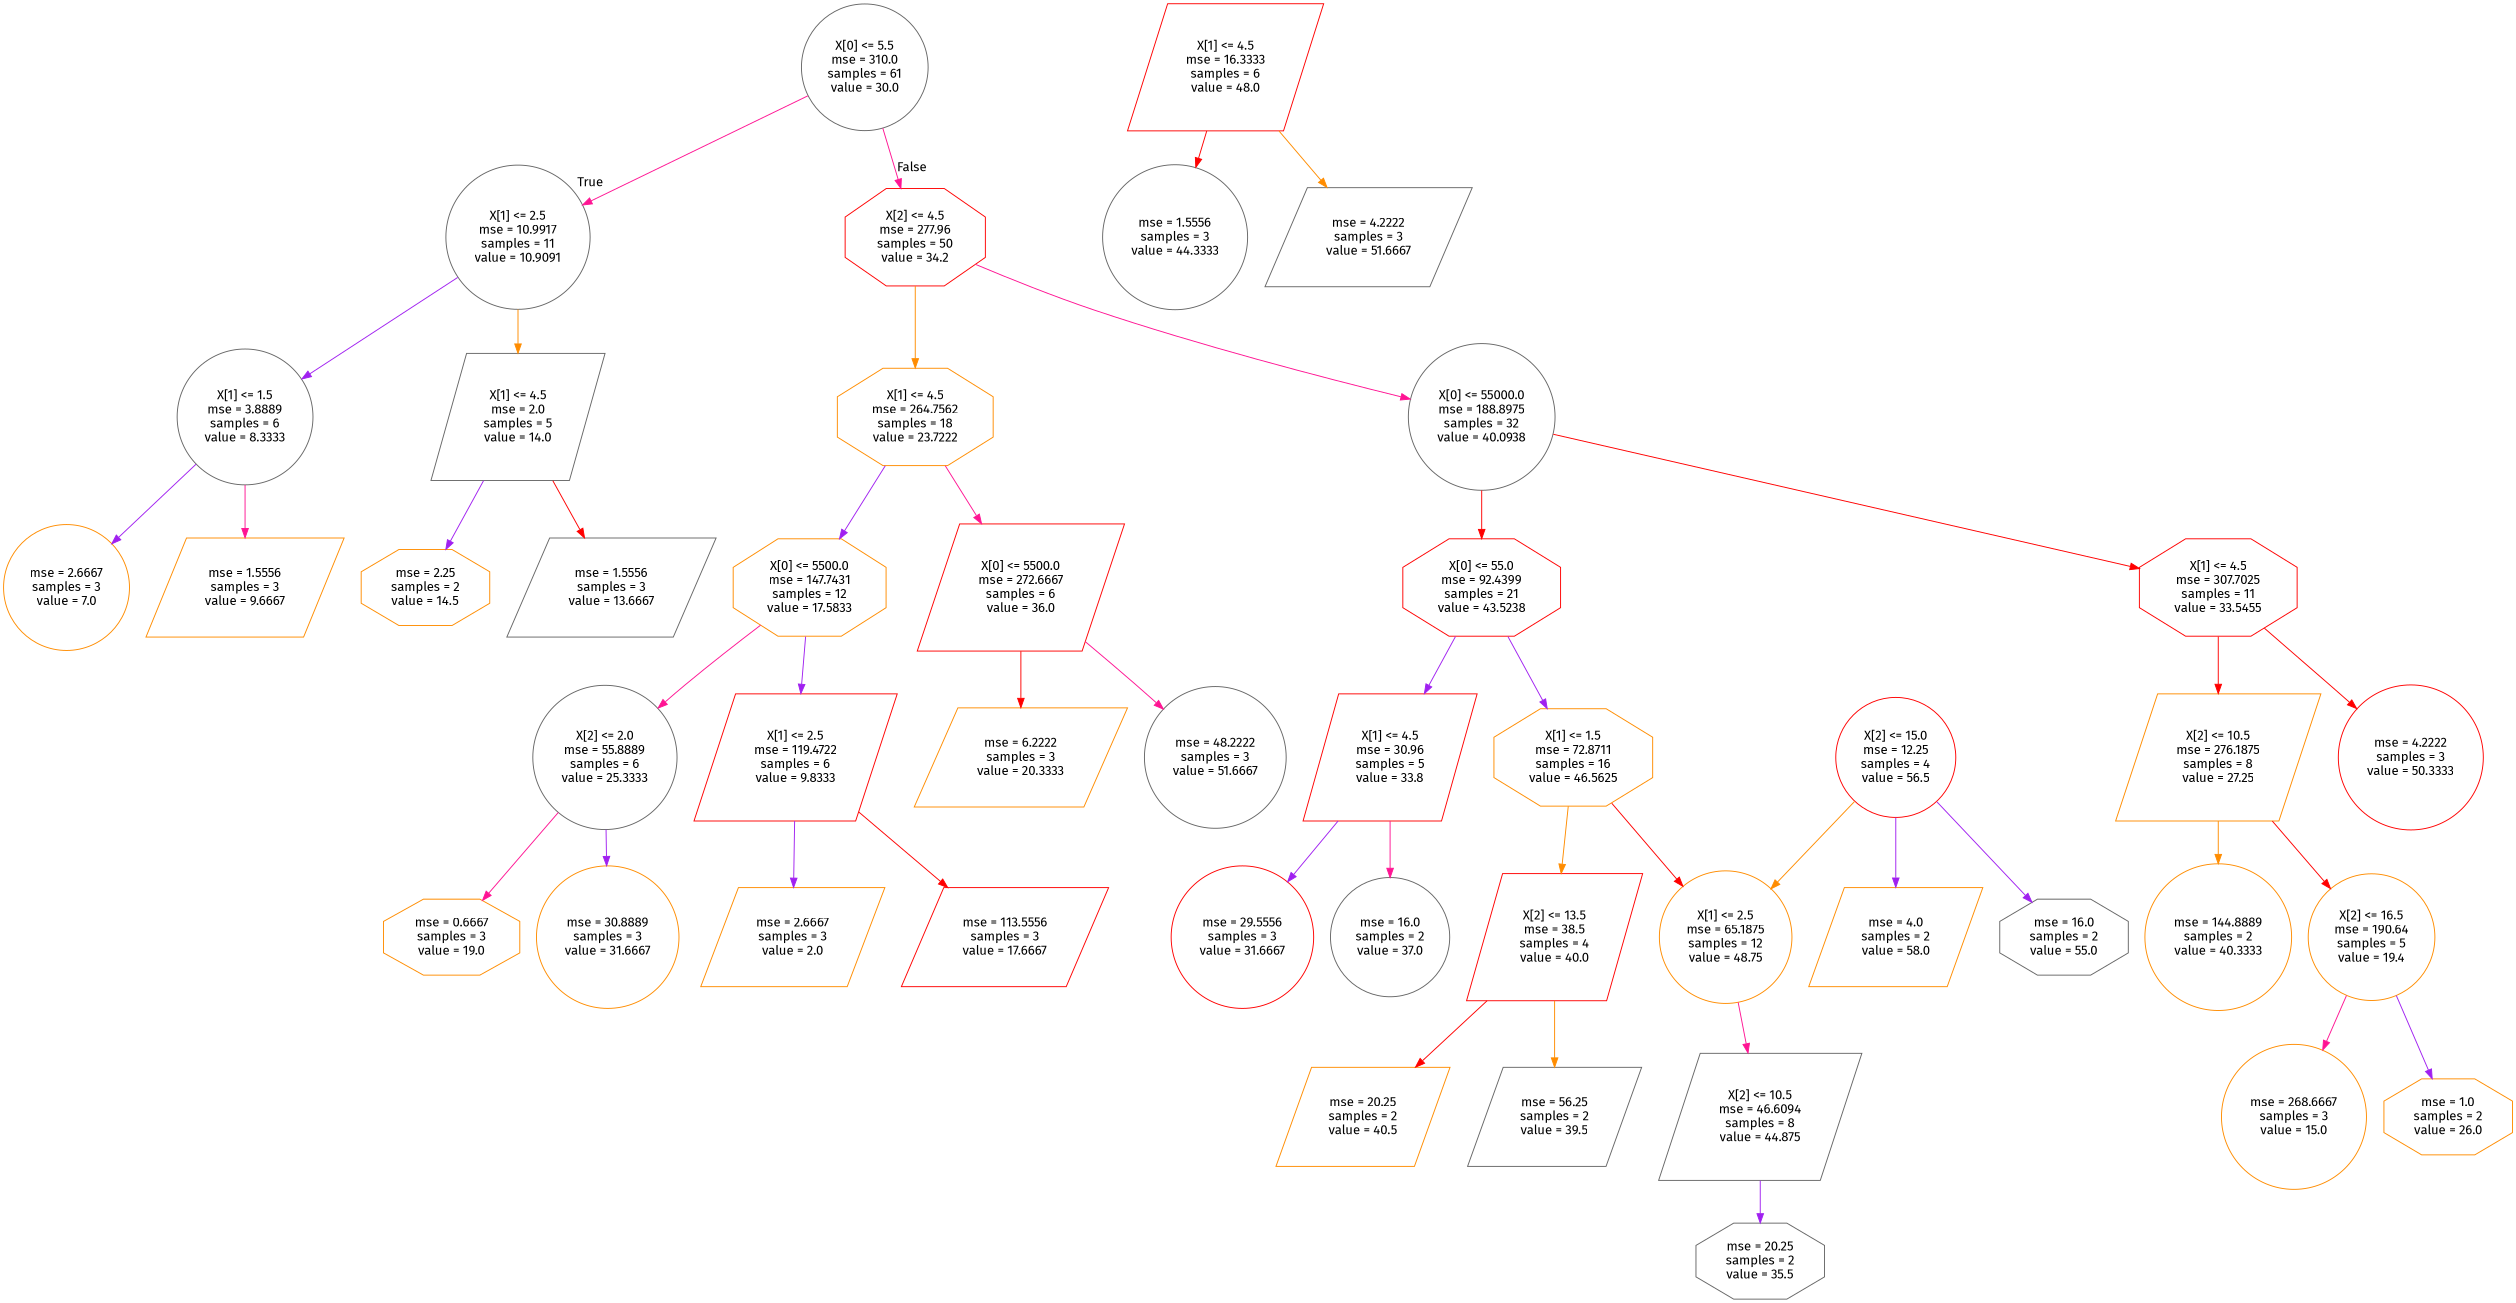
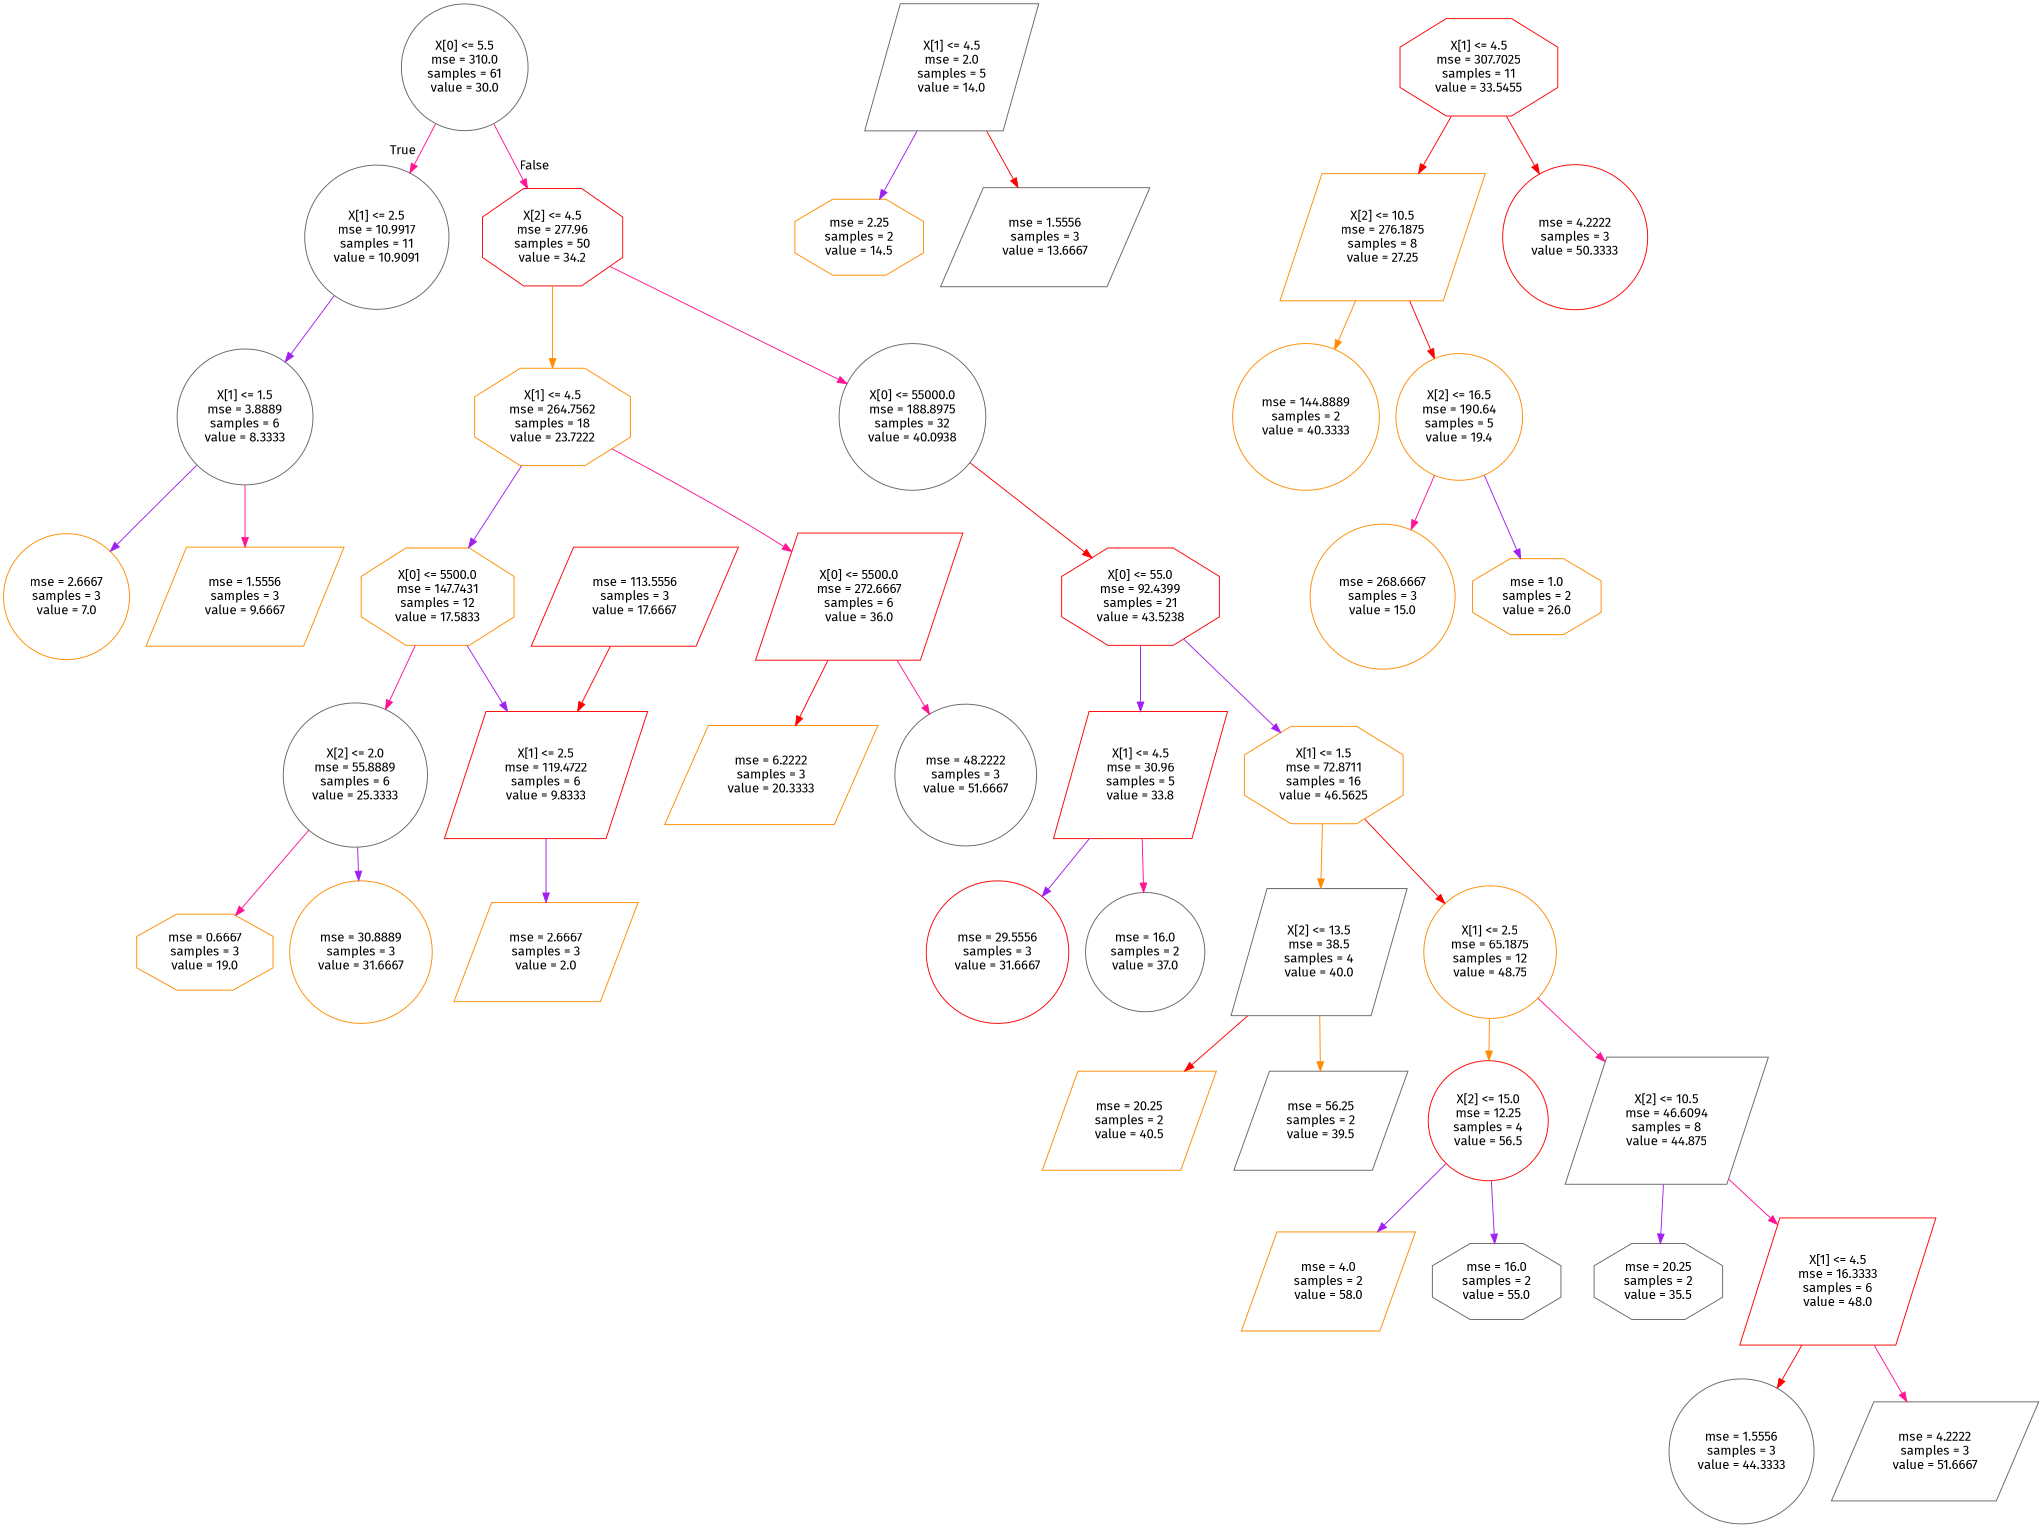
  digraph {
    fontname="Fira Sans"
    node [color=darkorange fontname="Fira Sans" shape=circle]
    edge [color=purple fontname="Fira Sans"]
    n1 [color=gray40 label="X[0] <= 5.5\nmse = 310.0\nsamples = 61\nvalue = 30.0"]
    n2 [color=gray40 label="X[1] <= 2.5\nmse = 10.9917\nsamples = 11\nvalue = 10.9091"]
    n3 [color=red label="X[2] <= 4.5\nmse = 277.96\nsamples = 50\nvalue = 34.2" shape=octagon]
    n4 [color=gray40 label="X[1] <= 1.5\nmse = 3.8889\nsamples = 6\nvalue = 8.3333"]
    n5 [color=gray40 label="X[1] <= 4.5\nmse = 2.0\nsamples = 5\nvalue = 14.0" shape=parallelogram]
    n6 [label="X[1] <= 4.5\nmse = 264.7562\nsamples = 18\nvalue = 23.7222" shape=octagon]
    n7 [color=gray40 label="X[0] <= 55000.0\nmse = 188.8975\nsamples = 32\nvalue = 40.0938"]
    n8 [label="mse = 2.6667\nsamples = 3\nvalue = 7.0"]
    n9 [label="mse = 1.5556\nsamples = 3\nvalue = 9.6667" shape=parallelogram]
    n10 [label="mse = 2.25\nsamples = 2\nvalue = 14.5" shape=octagon]
    n11 [color=gray40 label="mse = 1.5556\nsamples = 3\nvalue = 13.6667" shape=parallelogram]
    n12 [label="X[0] <= 5500.0\nmse = 147.7431\nsamples = 12\nvalue = 17.5833" shape=octagon]
    n13 [color=red label="X[0] <= 5500.0\nmse = 272.6667\nsamples = 6\nvalue = 36.0" shape=parallelogram]
    n14 [color=red label="X[0] <= 55.0\nmse = 92.4399\nsamples = 21\nvalue = 43.5238" shape=octagon]
    n15 [color=red label="X[1] <= 4.5\nmse = 307.7025\nsamples = 11\nvalue = 33.5455" shape=octagon]
    n16 [color=gray40 label="X[2] <= 2.0\nmse = 55.8889\nsamples = 6\nvalue = 25.3333"]
    n17 [color=red label="X[1] <= 2.5\nmse = 119.4722\nsamples = 6\nvalue = 9.8333" shape=parallelogram]
    n18 [label="mse = 6.2222\nsamples = 3\nvalue = 20.3333" shape=parallelogram]
    n19 [color=gray40 label="mse = 48.2222\nsamples = 3\nvalue = 51.6667"]
    n20 [label="mse = 0.6667\nsamples = 3\nvalue = 19.0" shape=octagon]
    n21 [label="mse = 30.8889\nsamples = 3\nvalue = 31.6667"]
    n22 [label="mse = 2.6667\nsamples = 3\nvalue = 2.0" shape=parallelogram]
    n23 [color=red label="mse = 113.5556\nsamples = 3\nvalue = 17.6667" shape=parallelogram]
    n24 [color=red label="X[1] <= 4.5\nmse = 30.96\nsamples = 5\nvalue = 33.8" shape=parallelogram]
    n25 [label="X[1] <= 1.5\nmse = 72.8711\nsamples = 16\nvalue = 46.5625" shape=octagon]
    n26 [label="X[2] <= 10.5\nmse = 276.1875\nsamples = 8\nvalue = 27.25" shape=parallelogram]
    n27 [color=red label="mse = 4.2222\nsamples = 3\nvalue = 50.3333"]
    n28 [color=red label="mse = 29.5556\nsamples = 3\nvalue = 31.6667"]
    n29 [color=gray40 label="mse = 16.0\nsamples = 2\nvalue = 37.0"]
-   n30 [color=red label="X[2] <= 13.5\nmse = 38.5\nsamples = 4\nvalue = 40.0" shape=parallelogram]
+   n30 [color=gray40 label="X[2] <= 13.5\nmse = 38.5\nsamples = 4\nvalue = 40.0" shape=parallelogram]
    n31 [label="X[1] <= 2.5\nmse = 65.1875\nsamples = 12\nvalue = 48.75"]
    n32 [label="mse = 20.25\nsamples = 2\nvalue = 40.5" shape=parallelogram]
    n33 [color=gray40 label="mse = 56.25\nsamples = 2\nvalue = 39.5" shape=parallelogram]
    n34 [color=red label="X[2] <= 15.0\nmse = 12.25\nsamples = 4\nvalue = 56.5"]
    n35 [color=gray40 label="X[2] <= 10.5\nmse = 46.6094\nsamples = 8\nvalue = 44.875" shape=parallelogram]
    n36 [label="mse = 4.0\nsamples = 2\nvalue = 58.0" shape=parallelogram]
    n37 [color=gray40 label="mse = 16.0\nsamples = 2\nvalue = 55.0" shape=octagon]
    n38 [color=gray40 label="mse = 20.25\nsamples = 2\nvalue = 35.5" shape=octagon]
    n39 [color=red label="X[1] <= 4.5\nmse = 16.3333\nsamples = 6\nvalue = 48.0" shape=parallelogram]
    n40 [color=gray40 label="mse = 1.5556\nsamples = 3\nvalue = 44.3333"]
    n41 [color=gray40 label="mse = 4.2222\nsamples = 3\nvalue = 51.6667" shape=parallelogram]
    n42 [label="mse = 144.8889\nsamples = 2\nvalue = 40.3333"]
    n43 [label="X[2] <= 16.5\nmse = 190.64\nsamples = 5\nvalue = 19.4"]
    n44 [label="mse = 268.6667\nsamples = 3\nvalue = 15.0"]
    n45 [label="mse = 1.0\nsamples = 2\nvalue = 26.0" shape=octagon]
    n1 -> n2 [color=deeppink headlabel=True labelangle=45 labeldistance=2.5]
    n1 -> n3 [color=deeppink headlabel=False labelangle=-45 labeldistance=2.5]
    n2 -> n4
-   n2 -> n5 [color=darkorange]
    n3 -> n6 [color=darkorange]
    n3 -> n7 [color=deeppink]
    n4 -> n8
    n4 -> n9 [color=deeppink]
    n5 -> n10
    n5 -> n11 [color=red]
    n6 -> n12
    n6 -> n13 [color=deeppink]
    n7 -> n14 [color=red]
-   n7 -> n15 [color=red]
    n12 -> n16 [color=deeppink]
    n12 -> n17
    n13 -> n18 [color=red]
    n13 -> n19 [color=deeppink]
    n14 -> n24
    n14 -> n25
    n15 -> n26 [color=red]
    n15 -> n27 [color=red]
    n16 -> n20 [color=deeppink]
    n16 -> n21
    n17 -> n22
-   n17 -> n23 [color=red]
+   n23 -> n17 [color=red]
    n24 -> n28
    n24 -> n29 [color=deeppink]
    n25 -> n30 [color=darkorange]
    n25 -> n31 [color=red]
    n26 -> n42 [color=darkorange]
    n26 -> n43 [color=red]
    n30 -> n32 [color=red]
    n30 -> n33 [color=darkorange]
-   n34 -> n31 [color=darkorange]
+   n31 -> n34 [color=darkorange]
    n31 -> n35 [color=deeppink]
    n34 -> n36
    n34 -> n37
    n35 -> n38
+   n35 -> n39 [color=deeppink]
    n39 -> n40 [color=red]
-   n39 -> n41 [color=darkorange]
+   n39 -> n41 [color=deeppink]
    n43 -> n44 [color=deeppink]
    n43 -> n45
  }
